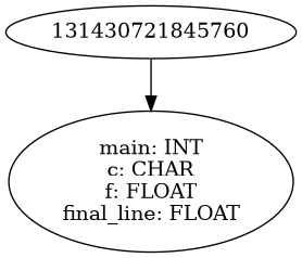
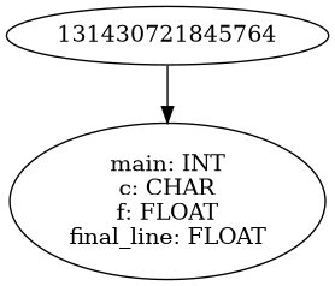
  digraph {
    n1 [label="main: INT\nc: CHAR\nf: FLOAT\nfinal_line: FLOAT"]
-   131430721845760
+   131430721845760 [label=131430721845764]
    131430721845760 -> n1
  }
